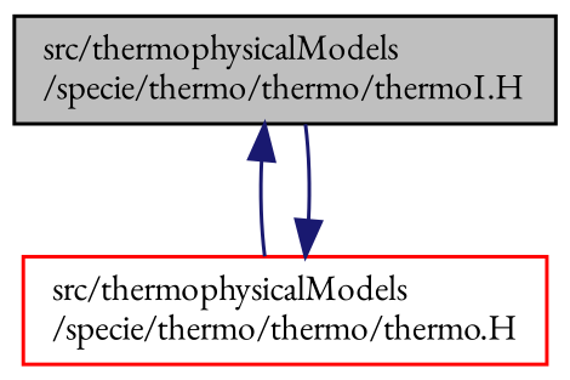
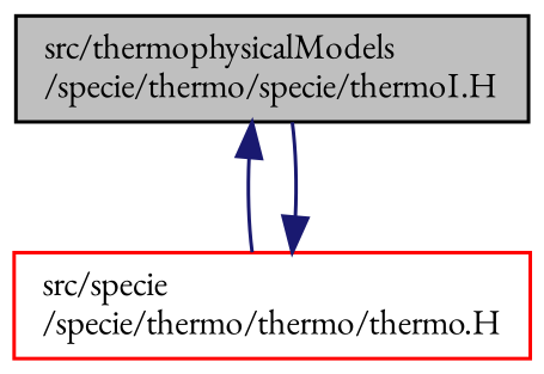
  digraph {
    fontname="EB Garamond"
    node [fontname="EB Garamond" fontsize=10 shape=record]
    edge [color=midnightblue dir=back fontname="EB Garamond" fontsize=10 labelfontname=Helvetica labelfontsize=10 style=solid]
-   n1 [color=black fillcolor=grey75 fontcolor=black height=0.2 label="src/thermophysicalModels\l/specie/thermo/thermo/thermoI.H" style=filled width=0.4]
-   n2 [color=red height=0.2 label="src/thermophysicalModels\l/specie/thermo/thermo/thermo.H" width=0.4]
+   n1 [color=black fillcolor=grey75 fontcolor=black height=0.2 label="src/thermophysicalModels\l/specie/thermo/specie/thermoI.H" style=filled width=0.4]
+   n2 [color=red height=0.2 label="src/specie\l/specie/thermo/thermo/thermo.H" width=0.4]
    n1 -> n2
    n2 -> n1
  }
